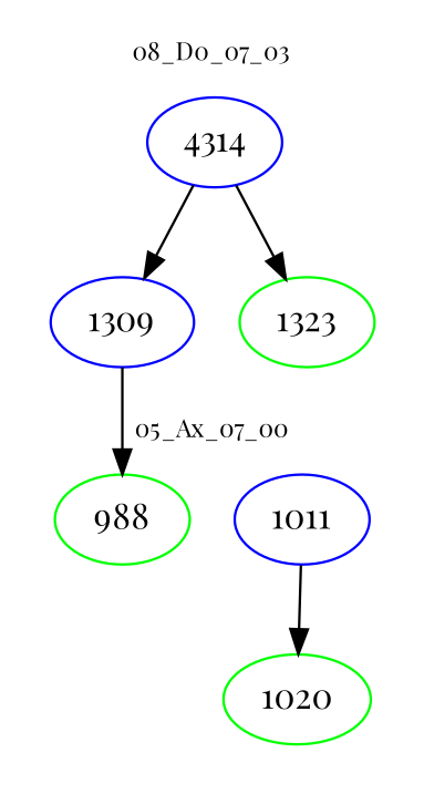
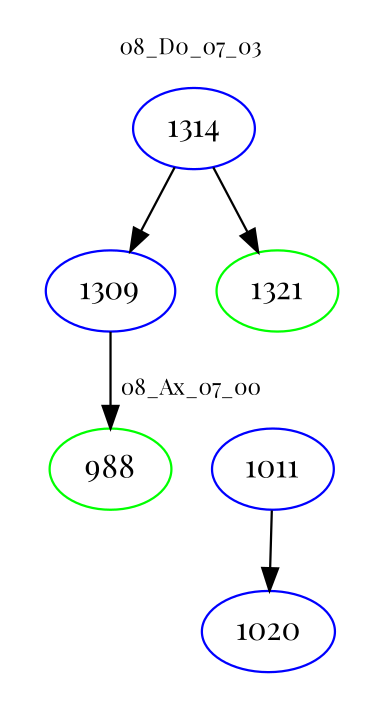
  digraph {
    fontname="Playfair Display"
    node [color=blue fontname="Playfair Display"]
    edge [color=black fontname="Playfair Display"]
    n1 [label=1011]
    n2 [color=green label=988]
-   n3 [color=green label=1020]
-   n4 [label=4314]
+   n3 [label=1020]
+   n4 [label=1314]
    n5 [label=1309]
-   n6 [color=green label=1323]
+   n6 [color=green label=1321]
    subgraph cluster_1 {
      color=white
      fontsize=10
-     label="05_Ax_07_00"
+     label="08_Ax_07_00"
      n1
      n2
      n3
    }
    subgraph cluster_2 {
      color=white
      fontsize=10
      label="08_D0_07_03"
      n4
      n5
      n6
    }
    n1 -> n3
    n4 -> n5
    n4 -> n6
    n5 -> n2
  }
